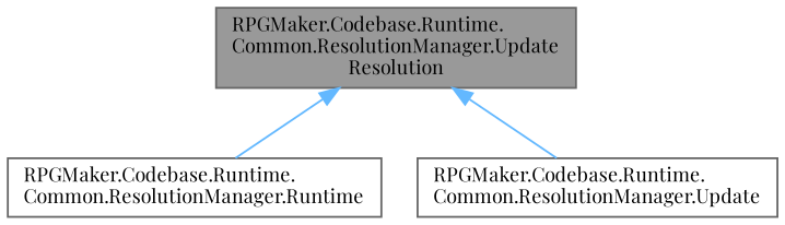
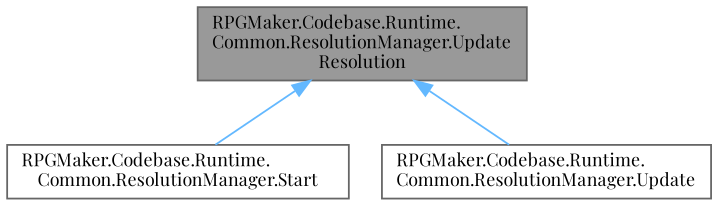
  digraph {
    rankdir=TB
    fontname="Playfair Display"
    node [color=grey40 fillcolor=white fontname="Playfair Display" fontsize=10 shape=box style=filled]
    edge [color=steelblue1 dir=back fontname="Playfair Display" fontsize=10 labelfontname=Helvetica labelfontsize=10 style=solid]
    n1 [color=gray40 fillcolor=grey60 fontcolor=black height=0.2 label="RPGMaker.Codebase.Runtime.\lCommon.ResolutionManager.Update\lResolution" width=0.4]
-   n2 [height=0.2 label="RPGMaker.Codebase.Runtime.\lCommon.ResolutionManager.Runtime" width=0.4]
+   n2 [height=0.2 label="RPGMaker.Codebase.Runtime.\lCommon.ResolutionManager.Start" width=0.4]
    n3 [height=0.2 label="RPGMaker.Codebase.Runtime.\lCommon.ResolutionManager.Update" width=0.4]
    n1 -> n2
    n1 -> n3
  }
